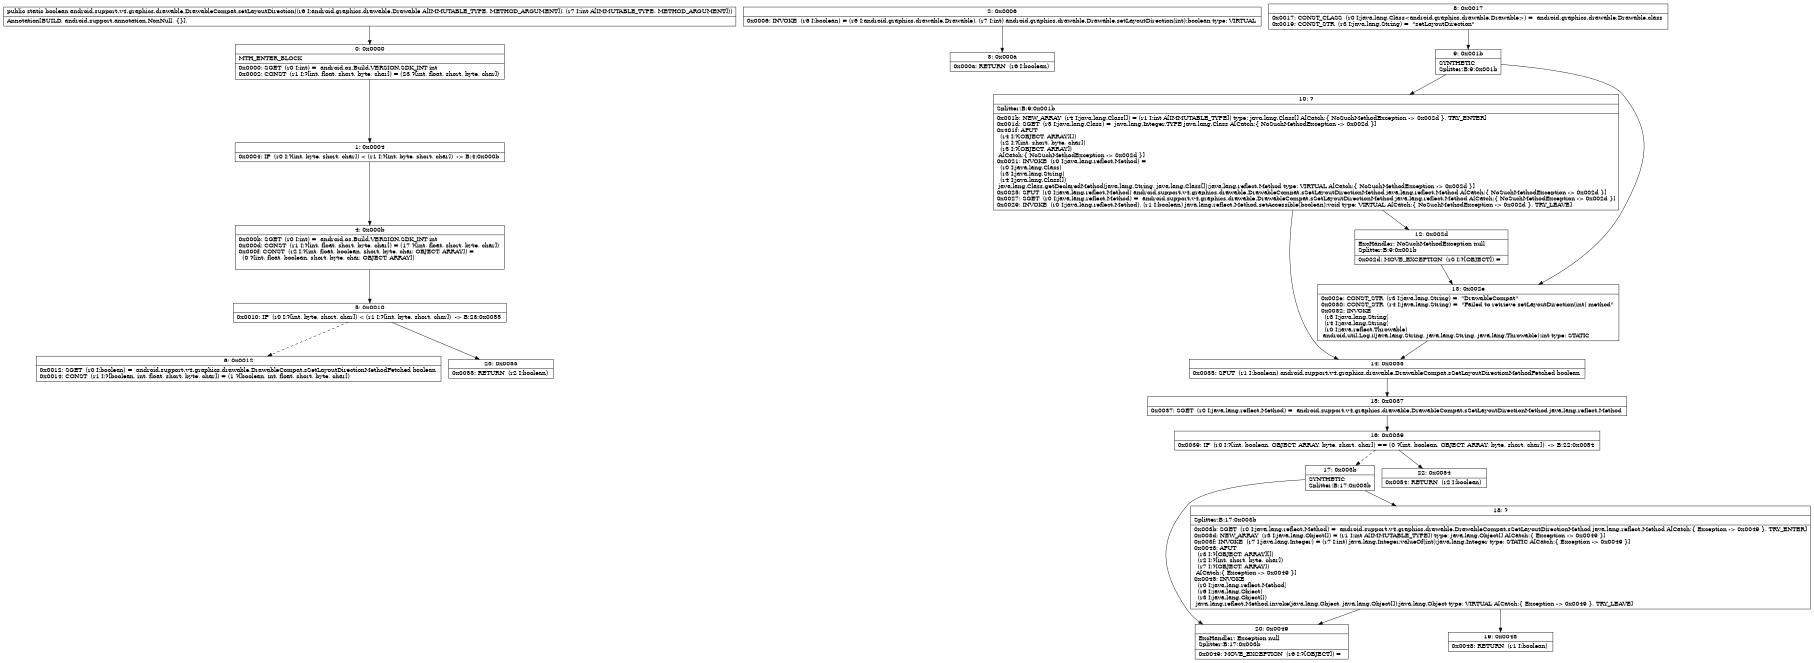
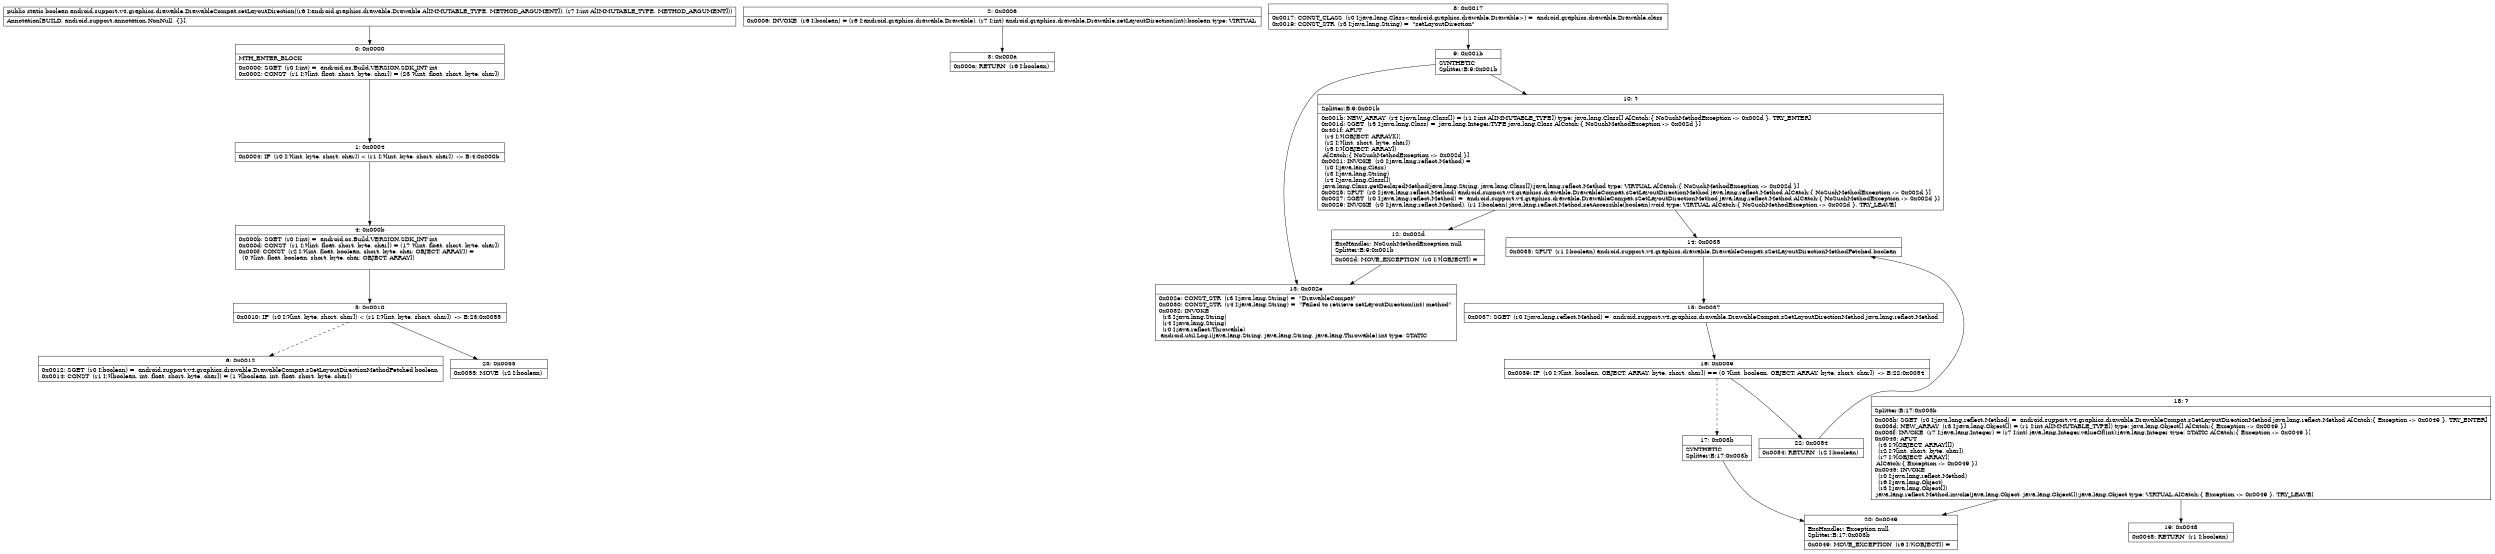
  digraph {
    node [shape=record]
    n1 [label="{0\:\ 0x0000|MTH_ENTER_BLOCK\l|0x0000: SGET  (r0 I:int) =  android.os.Build.VERSION.SDK_INT int \l0x0002: CONST  (r1 I:?[int, float, short, byte, char]) = (23 ?[int, float, short, byte, char]) \l}"]
    n2 [label="{1\:\ 0x0004|0x0004: IF  (r0 I:?[int, byte, short, char]) \< (r1 I:?[int, byte, short, char])  \-\> B:4:0x000b \l}"]
    n3 [label="{4\:\ 0x000b|0x000b: SGET  (r0 I:int) =  android.os.Build.VERSION.SDK_INT int \l0x000d: CONST  (r1 I:?[int, float, short, byte, char]) = (17 ?[int, float, short, byte, char]) \l0x000f: CONST  (r2 I:?[int, float, boolean, short, byte, char, OBJECT, ARRAY]) = \l  (0 ?[int, float, boolean, short, byte, char, OBJECT, ARRAY])\l \l}"]
    n4 [label="{2\:\ 0x0006|0x0006: INVOKE  (r6 I:boolean) = (r6 I:android.graphics.drawable.Drawable), (r7 I:int) android.graphics.drawable.Drawable.setLayoutDirection(int):boolean type: VIRTUAL \l}"]
    n5 [label="{3\:\ 0x000a|0x000a: RETURN  (r6 I:boolean) \l}"]
    n6 [label="{5\:\ 0x0010|0x0010: IF  (r0 I:?[int, byte, short, char]) \< (r1 I:?[int, byte, short, char])  \-\> B:23:0x0055 \l}"]
    n7 [label="{6\:\ 0x0012|0x0012: SGET  (r0 I:boolean) =  android.support.v4.graphics.drawable.DrawableCompat.sSetLayoutDirectionMethodFetched boolean \l0x0014: CONST  (r1 I:?[boolean, int, float, short, byte, char]) = (1 ?[boolean, int, float, short, byte, char]) \l}"]
-   n8 [label="{23\:\ 0x0055|0x0055: RETURN  (r2 I:boolean) \l}"]
+   n8 [label="{23\:\ 0x0055|0x0055: MOVE  (r2 I:boolean) \l}"]
    n9 [label="{8\:\ 0x0017|0x0017: CONST_CLASS  (r0 I:java.lang.Class\<android.graphics.drawable.Drawable\>) =  android.graphics.drawable.Drawable.class \l0x0019: CONST_STR  (r3 I:java.lang.String) =  \"setLayoutDirection\" \l}"]
    n10 [label="{9\:\ 0x001b|SYNTHETIC\lSplitter:B:9:0x001b\l}"]
    n11 [label="{15\:\ 0x0037|0x0037: SGET  (r0 I:java.lang.reflect.Method) =  android.support.v4.graphics.drawable.DrawableCompat.sSetLayoutDirectionMethod java.lang.reflect.Method \l}"]
    n12 [label="{16\:\ 0x0039|0x0039: IF  (r0 I:?[int, boolean, OBJECT, ARRAY, byte, short, char]) == (0 ?[int, boolean, OBJECT, ARRAY, byte, short, char])  \-\> B:22:0x0054 \l}"]
    n13 [label="{10\:\ ?|Splitter:B:9:0x001b\l|0x001b: NEW_ARRAY  (r4 I:java.lang.Class[]) = (r1 I:int A[IMMUTABLE_TYPE]) type: java.lang.Class[] A[Catch:\{ NoSuchMethodException \-\> 0x002d \}, TRY_ENTER]\l0x001d: SGET  (r5 I:java.lang.Class) =  java.lang.Integer.TYPE java.lang.Class A[Catch:\{ NoSuchMethodException \-\> 0x002d \}]\l0x401f: APUT  \l  (r4 I:?[OBJECT, ARRAY][])\l  (r2 I:?[int, short, byte, char])\l  (r5 I:?[OBJECT, ARRAY])\l A[Catch:\{ NoSuchMethodException \-\> 0x002d \}]\l0x0021: INVOKE  (r0 I:java.lang.reflect.Method) = \l  (r0 I:java.lang.Class)\l  (r3 I:java.lang.String)\l  (r4 I:java.lang.Class[])\l java.lang.Class.getDeclaredMethod(java.lang.String, java.lang.Class[]):java.lang.reflect.Method type: VIRTUAL A[Catch:\{ NoSuchMethodException \-\> 0x002d \}]\l0x0025: SPUT  (r0 I:java.lang.reflect.Method) android.support.v4.graphics.drawable.DrawableCompat.sSetLayoutDirectionMethod java.lang.reflect.Method A[Catch:\{ NoSuchMethodException \-\> 0x002d \}]\l0x0027: SGET  (r0 I:java.lang.reflect.Method) =  android.support.v4.graphics.drawable.DrawableCompat.sSetLayoutDirectionMethod java.lang.reflect.Method A[Catch:\{ NoSuchMethodException \-\> 0x002d \}]\l0x0029: INVOKE  (r0 I:java.lang.reflect.Method), (r1 I:boolean) java.lang.reflect.Method.setAccessible(boolean):void type: VIRTUAL A[Catch:\{ NoSuchMethodException \-\> 0x002d \}, TRY_LEAVE]\l}"]
    n14 [label="{13\:\ 0x002e|0x002e: CONST_STR  (r3 I:java.lang.String) =  \"DrawableCompat\" \l0x0030: CONST_STR  (r4 I:java.lang.String) =  \"Failed to retrieve setLayoutDirection(int) method\" \l0x0032: INVOKE  \l  (r3 I:java.lang.String)\l  (r4 I:java.lang.String)\l  (r0 I:java.reflect.Throwable)\l android.util.Log.i(java.lang.String, java.lang.String, java.lang.Throwable):int type: STATIC \l}"]
    n15 [label="{12\:\ 0x002d|ExcHandler: NoSuchMethodException null\lSplitter:B:9:0x001b\l|0x002d: MOVE_EXCEPTION  (r0 I:?[OBJECT]) =  \l}"]
    n16 [label="{14\:\ 0x0035|0x0035: SPUT  (r1 I:boolean) android.support.v4.graphics.drawable.DrawableCompat.sSetLayoutDirectionMethodFetched boolean \l}"]
    n17 [label="{17\:\ 0x003b|SYNTHETIC\lSplitter:B:17:0x003b\l}"]
    n18 [label="{22\:\ 0x0054|0x0054: RETURN  (r2 I:boolean) \l}"]
    n19 [label="{18\:\ ?|Splitter:B:17:0x003b\l|0x003b: SGET  (r0 I:java.lang.reflect.Method) =  android.support.v4.graphics.drawable.DrawableCompat.sSetLayoutDirectionMethod java.lang.reflect.Method A[Catch:\{ Exception \-\> 0x0049 \}, TRY_ENTER]\l0x003d: NEW_ARRAY  (r3 I:java.lang.Object[]) = (r1 I:int A[IMMUTABLE_TYPE]) type: java.lang.Object[] A[Catch:\{ Exception \-\> 0x0049 \}]\l0x003f: INVOKE  (r7 I:java.lang.Integer) = (r7 I:int) java.lang.Integer.valueOf(int):java.lang.Integer type: STATIC A[Catch:\{ Exception \-\> 0x0049 \}]\l0x0043: APUT  \l  (r3 I:?[OBJECT, ARRAY][])\l  (r2 I:?[int, short, byte, char])\l  (r7 I:?[OBJECT, ARRAY])\l A[Catch:\{ Exception \-\> 0x0049 \}]\l0x0045: INVOKE  \l  (r0 I:java.lang.reflect.Method)\l  (r6 I:java.lang.Object)\l  (r3 I:java.lang.Object[])\l java.lang.reflect.Method.invoke(java.lang.Object, java.lang.Object[]):java.lang.Object type: VIRTUAL A[Catch:\{ Exception \-\> 0x0049 \}, TRY_LEAVE]\l}"]
    n20 [label="{20\:\ 0x0049|ExcHandler: Exception null\lSplitter:B:17:0x003b\l|0x0049: MOVE_EXCEPTION  (r6 I:?[OBJECT]) =  \l}"]
    n21 [label="{19\:\ 0x0048|0x0048: RETURN  (r1 I:boolean) \l}"]
    n22 [label="{public static boolean android.support.v4.graphics.drawable.DrawableCompat.setLayoutDirection((r6 I:android.graphics.drawable.Drawable A[IMMUTABLE_TYPE, METHOD_ARGUMENT]), (r7 I:int A[IMMUTABLE_TYPE, METHOD_ARGUMENT]))  | Annotation[BUILD, android.support.annotation.NonNull, \{\}], \l}"]
    n1 -> n2
    n2 -> n3
    n3 -> n6
    n4 -> n5
    n6 -> n7 [style=dashed]
    n6 -> n8
    n9 -> n10
    n10 -> n13
    n10 -> n14
    n11 -> n12
    n12 -> n17 [style=dashed]
    n12 -> n18
    n13 -> n15
    n13 -> n16
-   n14 -> n16
+   n18 -> n16
    n15 -> n14
    n16 -> n11
-   n17 -> n19
    n17 -> n20
    n19 -> n20
    n19 -> n21
    n22 -> n1
  }
